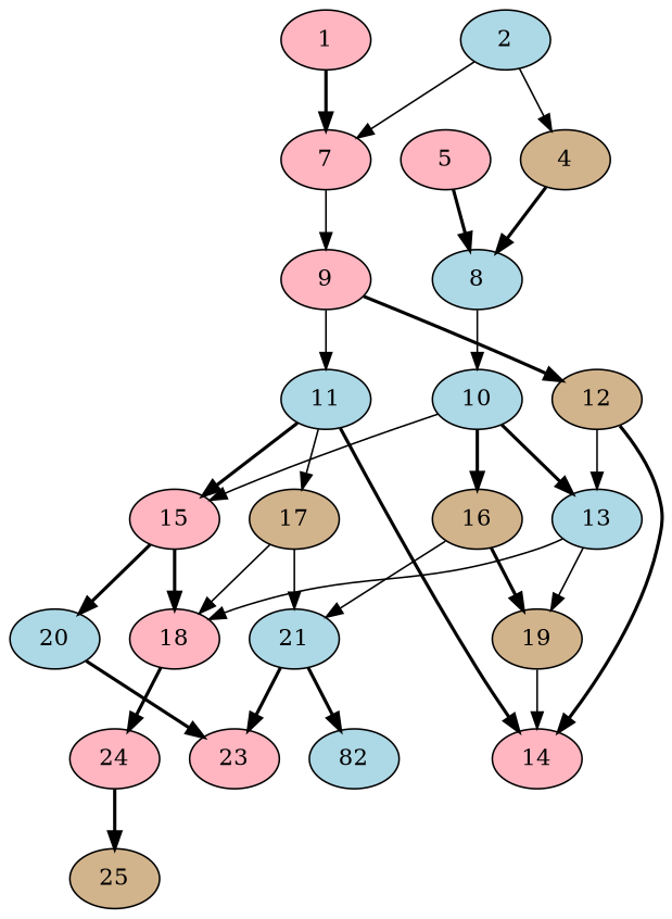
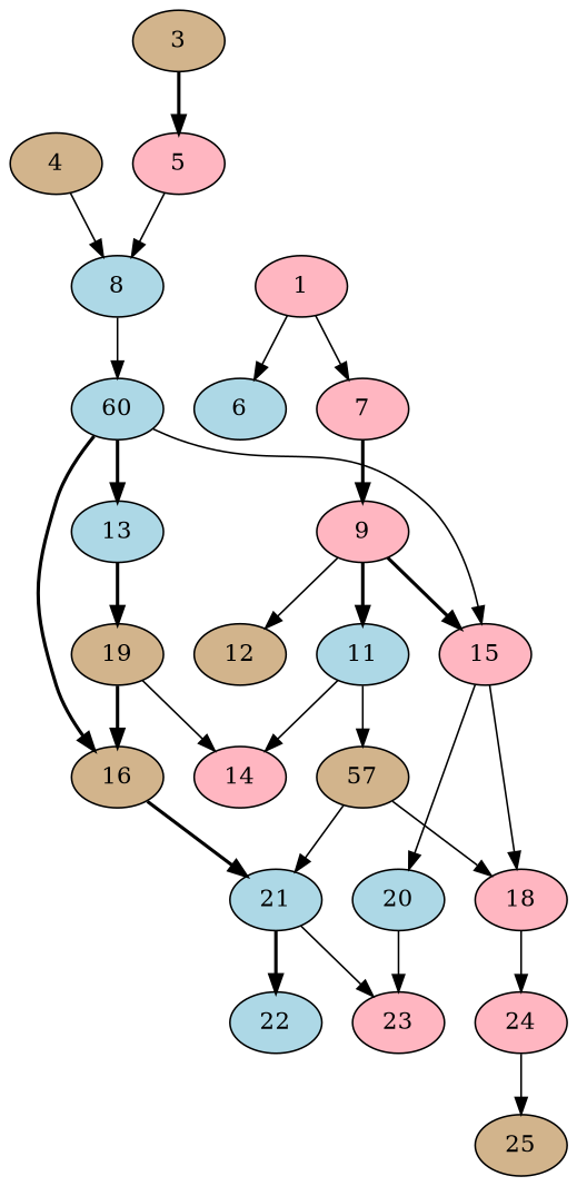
  digraph {
    node [alpha=0.07 fillcolor=lightpink style=filled]
    edge [style=solid]
    1 [expect_size=38273024]
+   6 [alpha=0.16 expect_size=14296064 fillcolor=lightblue]
    7 [alpha=0.16 expect_size=7884800]
    9 [alpha=0.06 expect_size=14385152]
    11 [alpha=0.13 expect_size=19362816 fillcolor=lightblue]
    12 [alpha=0.01 expect_size=34988032 fillcolor=tan]
-   2 [alpha=0.05 expect_size=15766528 fillcolor=lightblue]
    4 [alpha=0.20 expect_size=40242176 fillcolor=tan]
    8 [alpha=0.00 expect_size=28405760 fillcolor=lightblue]
    5 [alpha=0.06 expect_size=21444608]
-   10 [alpha=0.15 expect_size=13294592 fillcolor=lightblue]
+   10 [alpha=0.15 expect_size=13294592 fillcolor=lightblue label=60]
+   3 [alpha=0.17 expect_size=33955840 fillcolor=tan]
    13 [alpha=0.08 expect_size=47368192 fillcolor=lightblue]
    15 [expect_size=39236608]
    16 [alpha=0.00 expect_size=6264832 fillcolor=tan]
    14 [alpha=0.08 expect_size=39684096]
-   17 [alpha=0.11 expect_size=43172864 fillcolor=tan]
+   17 [alpha=0.11 expect_size=43172864 fillcolor=tan label=57]
    18 [alpha=0.18 expect_size=33524736]
    19 [alpha=0.06 expect_size=34110464 fillcolor=tan]
    20 [alpha=0.10 expect_size=48494592 fillcolor=lightblue]
    21 [alpha=0.09 expect_size=36306944 fillcolor=lightblue]
    24 [alpha=0.17 expect_size=40902656]
    23 [expect_size=22022144]
-   22 [alpha=0.12 expect_size=19347456 fillcolor=lightblue label=82]
+   22 [alpha=0.12 expect_size=19347456 fillcolor=lightblue]
    25 [alpha=0.14 expect_size=13321216 fillcolor=tan]
-   1 -> 7 [style=bold]
-   7 -> 9
-   9 -> 11
-   9 -> 12 [style=bold]
-   11 -> 15 [style=bold]
-   11 -> 14 [style=bold]
+   1 -> 6
+   1 -> 7
+   7 -> 9 [style=bold]
+   9 -> 11 [style=bold]
+   9 -> 12
+   9 -> 15 [style=bold]
+   11 -> 14
    11 -> 17
-   12 -> 13
-   12 -> 14 [style=bold]
-   2 -> 7
-   2 -> 4
-   4 -> 8 [style=bold]
+   4 -> 8
    8 -> 10
-   5 -> 8 [style=bold]
+   5 -> 8
    10 -> 13 [style=bold]
    10 -> 15
    10 -> 16 [style=bold]
-   13 -> 18
-   13 -> 19
-   15 -> 18 [style=bold]
-   15 -> 20 [style=bold]
-   16 -> 19 [style=bold]
-   16 -> 21
+   3 -> 5 [style=bold]
+   13 -> 19 [style=bold]
+   15 -> 18
+   15 -> 20
+   19 -> 16 [style=bold]
+   16 -> 21 [style=bold]
    17 -> 18
    17 -> 21
-   18 -> 24 [style=bold]
+   18 -> 24
    19 -> 14
-   20 -> 23 [style=bold]
-   21 -> 23 [style=bold]
+   20 -> 23
+   21 -> 23
    21 -> 22 [style=bold]
-   24 -> 25 [style=bold]
+   24 -> 25
  }
